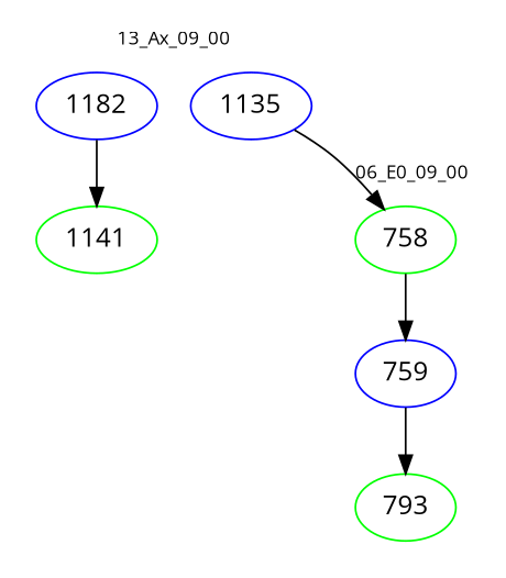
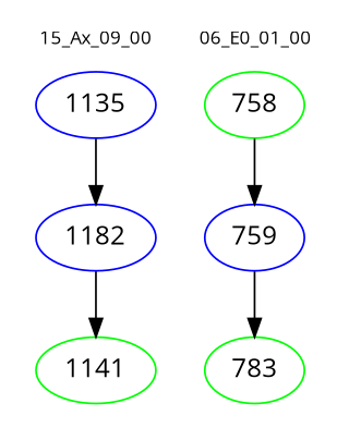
  digraph {
    fontname="Open Sans"
    node [color=blue fontname="Open Sans"]
    edge [color=black fontname="Open Sans"]
    n1 [label=1135]
    n2 [label=1182]
    n3 [color=green label=1141]
    n4 [color=green label=758]
    n5 [label=759]
-   n6 [color=green label=793]
+   n6 [color=green label=783]
    subgraph cluster_1 {
      color=white
      fontsize=10
-     label="13_Ax_09_00"
+     label="15_Ax_09_00"
      n1
      n2
      n3
    }
    subgraph cluster_2 {
      color=white
      fontsize=10
-     label="06_E0_09_00"
+     label="06_E0_01_00"
      n4
      n5
      n6
    }
-   n1 -> n4
+   n1 -> n2
    n2 -> n3
    n4 -> n5
    n5 -> n6
  }
